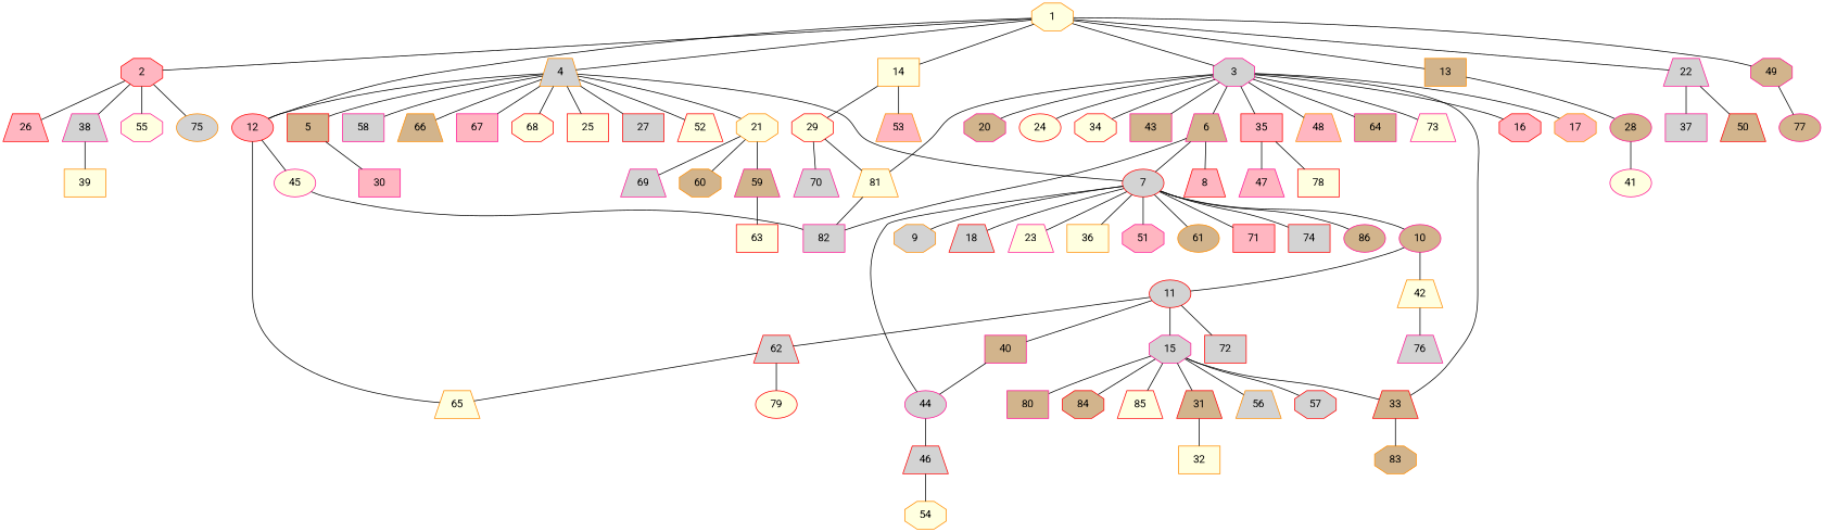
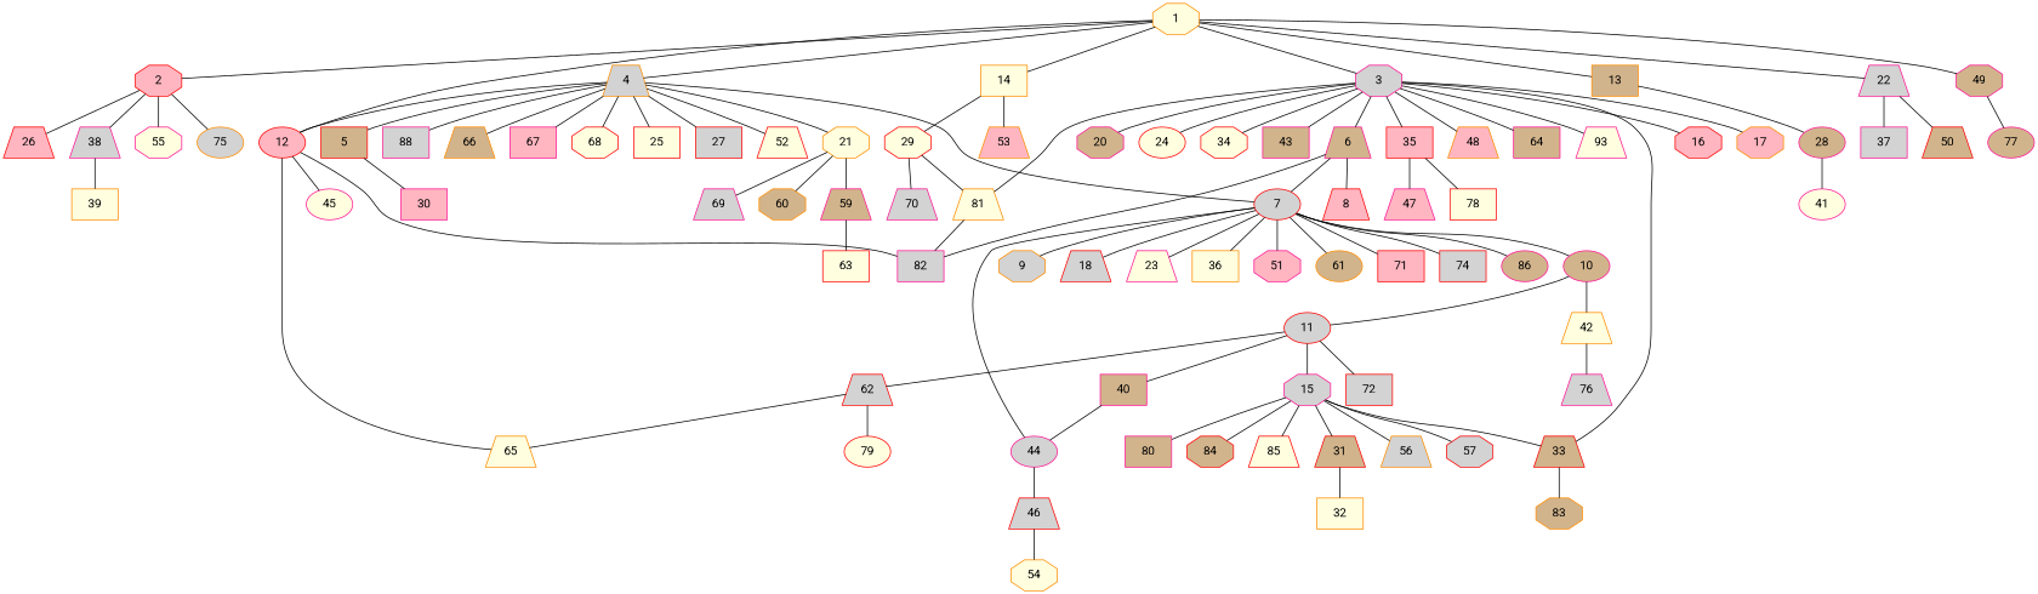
  graph {
    fontname=Roboto
    node [color=deeppink fillcolor=lightyellow fontname=Roboto shape=trapezium style=filled]
    edge [fontname=Roboto]
    1 [color=darkorange shape=octagon]
    2 [color=red fillcolor=lightpink shape=octagon]
    3 [fillcolor=lightgrey shape=octagon]
    4 [color=darkorange fillcolor=lightgrey]
    12 [color=red fillcolor=lightpink shape=ellipse]
    13 [color=darkorange fillcolor=tan shape=box]
    14 [color=darkorange shape=box]
    22 [fillcolor=lightgrey]
    49 [fillcolor=tan shape=octagon]
    26 [color=red fillcolor=lightpink]
    38 [fillcolor=lightgrey]
    55 [shape=octagon]
    75 [color=darkorange fillcolor=lightgrey shape=ellipse]
    6 [fillcolor=tan]
    16 [color=red fillcolor=lightpink shape=octagon]
    17 [color=darkorange fillcolor=lightpink shape=octagon]
    20 [fillcolor=tan shape=octagon]
    24 [color=red shape=ellipse]
    33 [color=red fillcolor=tan]
    34 [color=red shape=octagon]
    35 [color=red fillcolor=lightpink shape=box]
    43 [fillcolor=tan shape=box]
    48 [color=darkorange fillcolor=lightpink]
    64 [fillcolor=tan shape=box]
-   73
+   73 [label=93]
    81 [color=darkorange]
    5 [color=red fillcolor=tan shape=box]
    7 [color=red fillcolor=lightgrey shape=ellipse]
    21 [color=darkorange shape=octagon]
    25 [color=red shape=box]
    27 [color=red fillcolor=lightgrey shape=box]
    52 [color=red]
-   58 [fillcolor=lightgrey shape=box]
+   58 [fillcolor=lightgrey shape=box label=88]
    66 [color=darkorange fillcolor=tan]
    67 [fillcolor=lightpink shape=box]
    68 [color=red shape=octagon]
    82 [fillcolor=lightgrey shape=box]
    45 [shape=ellipse]
    65 [color=darkorange]
    28 [fillcolor=tan shape=ellipse]
    29 [color=red shape=octagon]
    53 [color=darkorange fillcolor=lightpink]
    37 [fillcolor=lightgrey shape=box]
    50 [color=red fillcolor=tan]
    77 [fillcolor=tan shape=ellipse]
    39 [color=darkorange shape=box]
    8 [color=red fillcolor=lightpink]
    83 [color=darkorange fillcolor=tan shape=octagon]
    47 [fillcolor=lightpink]
    78 [color=red shape=box]
    30 [fillcolor=lightpink shape=box]
    9 [color=darkorange fillcolor=lightgrey shape=octagon]
    10 [fillcolor=tan shape=ellipse]
    18 [color=red fillcolor=lightgrey]
    23
    36 [color=darkorange shape=box]
    44 [fillcolor=lightgrey shape=ellipse]
    51 [fillcolor=lightpink shape=octagon]
    61 [color=darkorange fillcolor=tan shape=ellipse]
    71 [color=red fillcolor=lightpink shape=box]
    74 [color=red fillcolor=lightgrey shape=box]
    86 [fillcolor=tan shape=ellipse]
    59 [fillcolor=tan]
    60 [color=darkorange fillcolor=tan shape=octagon]
    69 [fillcolor=lightgrey]
    11 [color=red fillcolor=lightgrey shape=ellipse]
    42 [color=darkorange]
    46 [color=red fillcolor=lightgrey]
    15 [fillcolor=lightgrey shape=octagon]
    40 [fillcolor=tan shape=box]
    62 [color=red fillcolor=lightgrey]
    72 [color=red fillcolor=lightgrey shape=box]
    76 [fillcolor=lightgrey]
    31 [color=red fillcolor=tan]
    56 [color=darkorange fillcolor=lightgrey]
    57 [color=red fillcolor=lightgrey shape=octagon]
    80 [fillcolor=tan shape=box]
    84 [color=red fillcolor=tan shape=octagon]
    85 [color=red]
    79 [color=red shape=ellipse]
    41 [shape=ellipse]
    70 [fillcolor=lightgrey]
    32 [color=darkorange shape=box]
    63 [color=red shape=box]
    54 [color=darkorange shape=octagon]
    1 -- 2
    1 -- 3
    1 -- 4
    1 -- 12
    1 -- 13
    1 -- 14
    1 -- 22
    1 -- 49
    2 -- 26
    2 -- 38
    2 -- 55
    2 -- 75
    3 -- 6
    3 -- 16
    3 -- 17
    3 -- 20
    3 -- 24
    3 -- 33
    3 -- 34
    3 -- 35
    3 -- 43
    3 -- 48
    3 -- 64
    3 -- 73
    3 -- 81
    4 -- 12
    4 -- 5
    4 -- 7
    4 -- 21
    4 -- 25
    4 -- 27
    4 -- 52
    4 -- 58
    4 -- 66
    4 -- 67
    4 -- 68
-   45 -- 82
+   12 -- 82
    12 -- 45
    12 -- 65
    13 -- 28
    14 -- 29
    14 -- 53
    22 -- 37
    22 -- 50
    49 -- 77
    38 -- 39
    6 -- 7
    6 -- 82
    6 -- 8
    33 -- 83
    35 -- 47
    35 -- 78
    81 -- 82
    5 -- 30
    7 -- 9
    7 -- 10
    7 -- 18
    7 -- 23
    7 -- 36
    7 -- 44
    7 -- 51
    7 -- 61
    7 -- 71
    7 -- 74
    7 -- 86
    21 -- 59
    21 -- 60
    21 -- 69
    28 -- 41
    29 -- 81
    29 -- 70
    10 -- 11
    10 -- 42
    44 -- 46
    59 -- 63
    11 -- 15
    11 -- 40
    11 -- 62
    11 -- 72
    42 -- 76
    46 -- 54
    15 -- 33
    15 -- 31
    15 -- 56
    15 -- 57
    15 -- 80
    15 -- 84
    15 -- 85
    40 -- 44
    62 -- 65
    62 -- 79
    31 -- 32
  }
